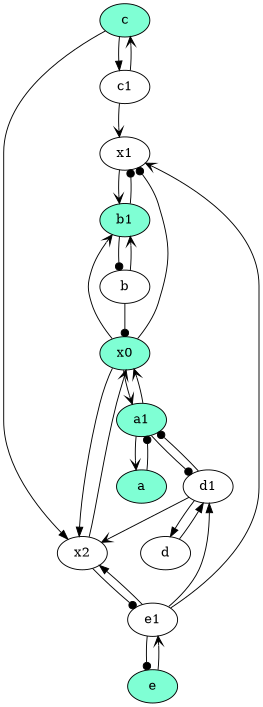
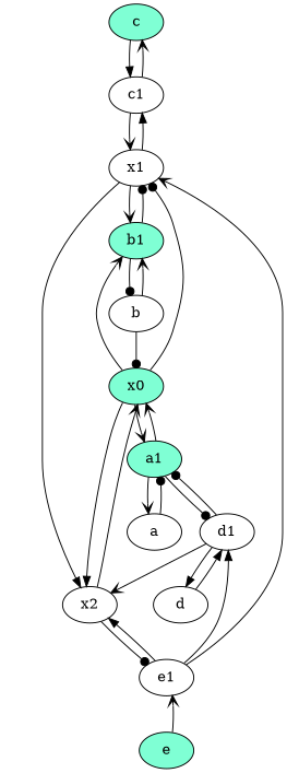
  digraph {
    node [fillcolor=white style=filled]
    edge [arrowhead=vee]
    c [fillcolor=aquamarine]
    c1
    x1
    e [fillcolor=aquamarine]
    e1
    x2
    d1
    b1 [fillcolor=aquamarine]
    b
    x0 [fillcolor=aquamarine]
    a1 [fillcolor=aquamarine]
-   a [fillcolor=aquamarine]
+   a
    d
    c -> c1 [arrowhead=normal]
    c1 -> c
    c1 -> x1
-   c -> x2 [arrowhead=normal]
+   x1 -> c1 [arrowhead=normal]
+   x1 -> x2 [arrowhead=normal]
    x1 -> b1
    e -> e1
    e1 -> x1
-   e1 -> e [arrowhead=dot]
    e1 -> x2 [arrowhead=normal]
    e1 -> d1 [arrowhead=normal]
    x2 -> e1 [arrowhead=dot]
    x2 -> x0
    d1 -> x2
    d1 -> a1 [arrowhead=dot]
    d1 -> d [arrowhead=normal]
    b1 -> x1 [arrowhead=dot]
    b1 -> b [arrowhead=dot]
    b -> b1
    b -> x0 [arrowhead=dot]
    x0 -> x1 [arrowhead=dot]
    x0 -> x2 [arrowhead=normal]
    x0 -> b1
    x0 -> a1
    a1 -> d1 [arrowhead=dot]
    a1 -> x0
    a1 -> a
    a -> a1 [arrowhead=dot]
    d -> d1 [arrowhead=normal]
  }
